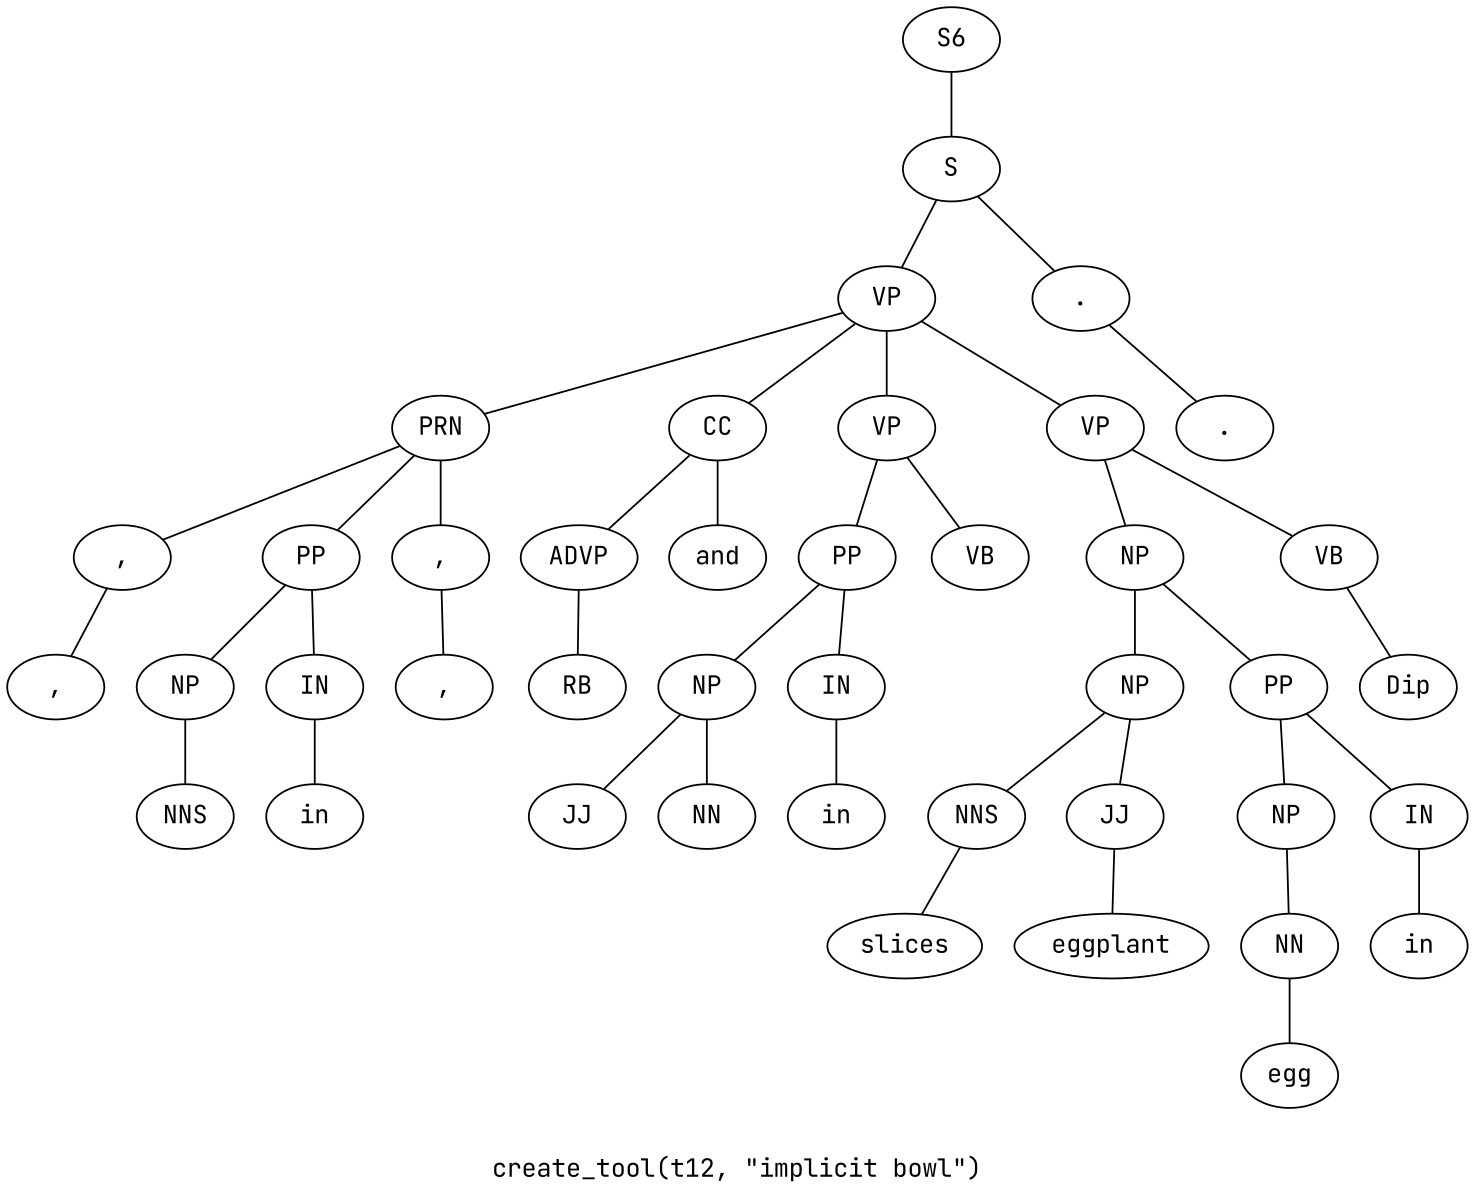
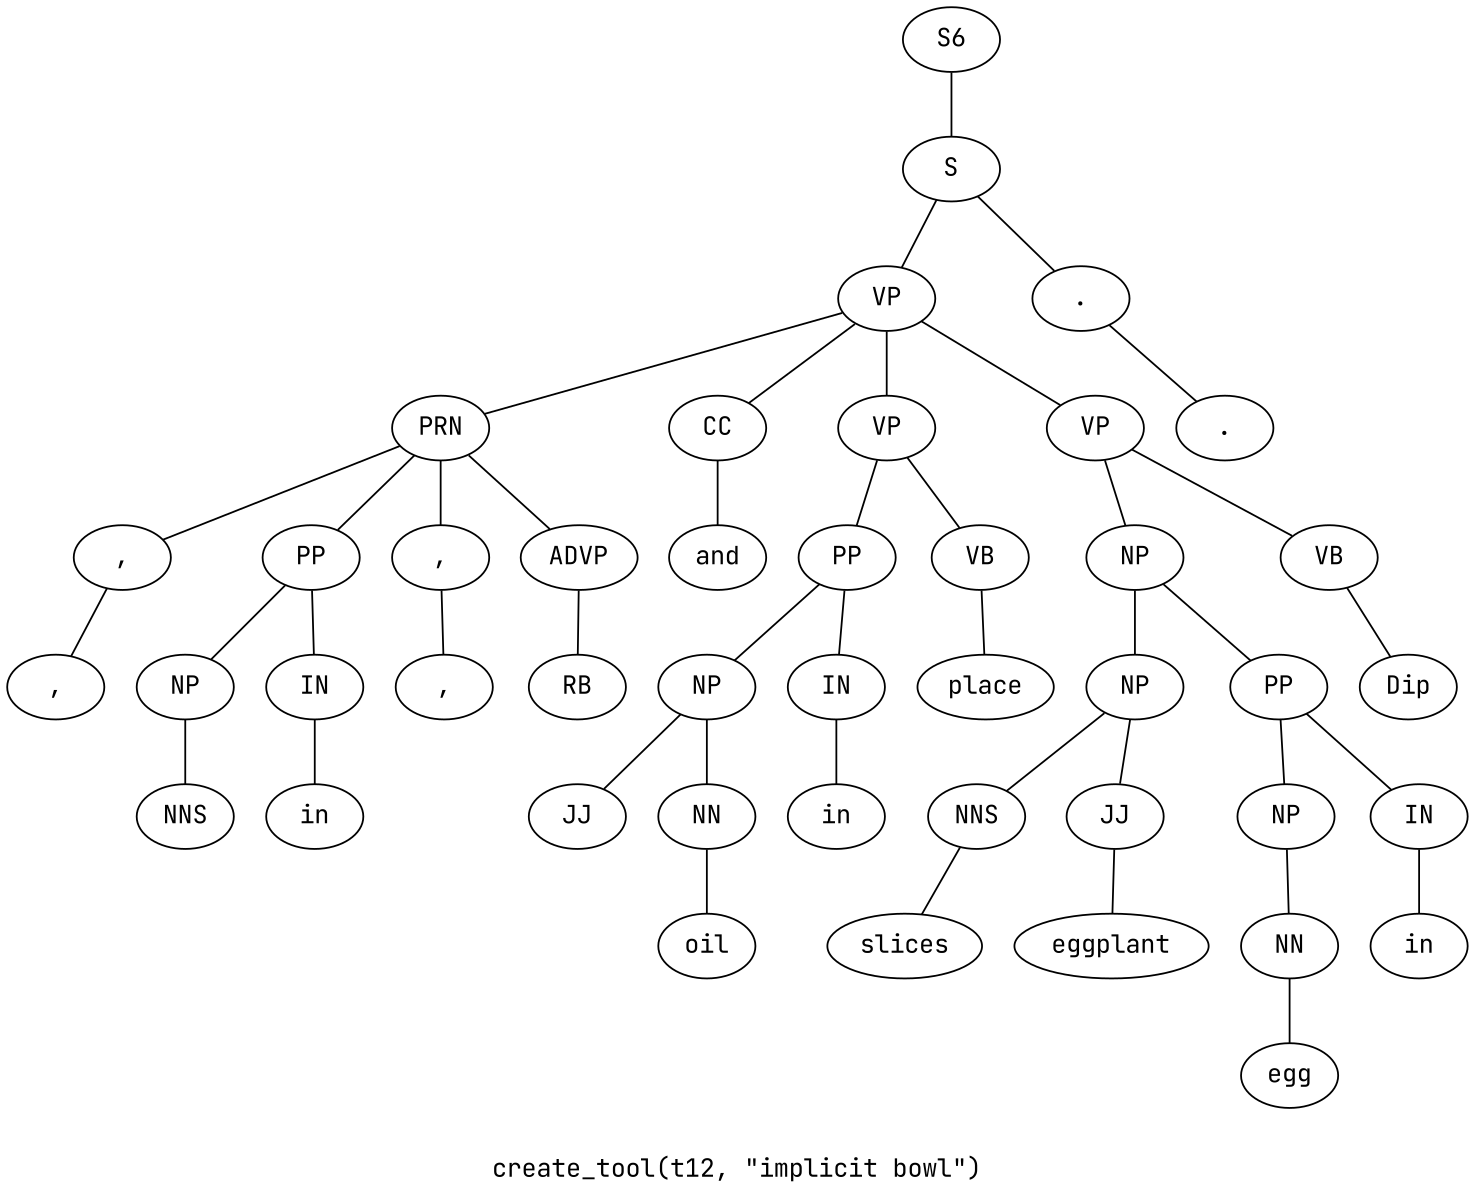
  graph {
    fontname="JetBrains Mono"
    label="create_tool(t12, \"implicit bowl\")"
    node [fontname="JetBrains Mono"]
    edge [fontname="JetBrains Mono"]
    n1 [label=S6]
    n2 [label=S]
    n3 [label=VP]
    n4 [label="."]
    n5 [label=VP]
    n6 [label=PRN]
    n7 [label=CC]
    n8 [label=VP]
    n9 [label="."]
    n10 [label=VB]
    n11 [label=NP]
    n12 [label=","]
    n13 [label=ADVP]
    n14 [label=PP]
    n15 [label=","]
    n16 [label=and]
    n17 [label=VB]
    n18 [label=PP]
    n19 [label=Dip]
    n20 [label=NP]
    n21 [label=PP]
    n22 [label=JJ]
    n23 [label=NNS]
    n24 [label=IN]
    n25 [label=NP]
    n26 [label=eggplant]
    n27 [label=slices]
    n28 [label=in]
    n29 [label=NN]
    n30 [label=egg]
    n31 [label=","]
    n32 [label=RB]
    n33 [label=IN]
    n34 [label=NP]
    n35 [label=","]
    n36 [label=in]
    n37 [label=NNS]
+   n38 [label=place]
    n39 [label=IN]
    n40 [label=NP]
    n41 [label=in]
    n42 [label=JJ]
    n43 [label=NN]
+   n44 [label=oil]
    n1 -- n2
    n2 -- n3
    n2 -- n4
    n3 -- n5
    n3 -- n6
    n3 -- n7
    n3 -- n8
    n4 -- n9
    n5 -- n10
    n5 -- n11
    n6 -- n12
-   n7 -- n13
+   n6 -- n13
    n6 -- n14
    n6 -- n15
    n7 -- n16
    n8 -- n17
    n8 -- n18
    n10 -- n19
    n11 -- n20
    n11 -- n21
    n12 -- n31
    n13 -- n32
    n14 -- n33
    n14 -- n34
    n15 -- n35
+   n17 -- n38
    n18 -- n39
    n18 -- n40
    n20 -- n22
    n20 -- n23
    n21 -- n24
    n21 -- n25
    n22 -- n26
    n23 -- n27
    n24 -- n28
    n25 -- n29
    n29 -- n30
    n33 -- n36
    n34 -- n37
    n39 -- n41
    n40 -- n42
    n40 -- n43
+   n43 -- n44
  }
